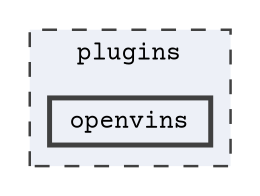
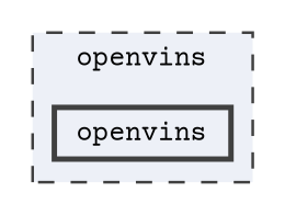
  digraph {
    compound=true
    rankdir=LR
    fontname="Courier Prime"
    n1 [color=grey25 fillcolor="#edf0f7" fontname="Courier Prime" fontsize=10 height=0.2 label=openvins shape=box style="filled,bold" width=0.4]
    subgraph cluster_1 {
      bgcolor="#edf0f7"
      fontsize=10
-     label=plugins
+     label=openvins
      pencolor=grey25
      style="filled,dashed"
      n1
    }
  }
